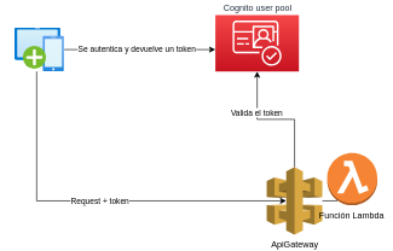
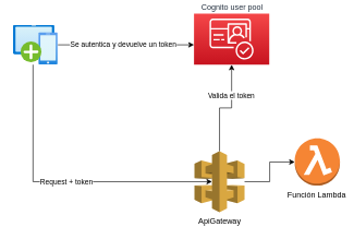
  <mxCell id="0" />
  <mxCell id="1" parent="0" />
  <mxCell id="2" value="Cognito user pool&lt;br&gt;" style="sketch=0;points=[[0,0,0],[0.25,0,0],[0.5,0,0],[0.75,0,0],[1,0,0],[0,1,0],[0.25,1,0],[0.5,1,0],[0.75,1,0],[1,1,0],[0,0.25,0],[0,0.5,0],[0,0.75,0],[1,0.25,0],[1,0.5,0],[1,0.75,0]];outlineConnect=0;fontColor=#232F3E;gradientColor=#F54749;gradientDirection=north;fillColor=#C7131F;strokeColor=#ffffff;dashed=0;verticalLabelPosition=top;verticalAlign=bottom;align=center;html=1;fontSize=12;fontStyle=0;aspect=fixed;shape=mxgraph.aws4.resourceIcon;resIcon=mxgraph.aws4.cognito;labelPosition=center;" vertex="1" parent="1"><mxGeometry x="296" y="20" width="115" height="78" as="geometry" /></mxCell>
  <mxCell id="3" style="edgeStyle=orthogonalEdgeStyle;rounded=0;orthogonalLoop=1;jettySize=auto;html=1;entryX=0;entryY=0.613;entryDx=0;entryDy=0;entryPerimeter=0;" edge="1" parent="1" source="7" target="2"><mxGeometry relative="1" as="geometry" /></mxCell>
  <mxCell id="4" value="Se autentica y devuelve un token&lt;br&gt;" style="edgeLabel;html=1;align=center;verticalAlign=middle;resizable=0;points=[];" vertex="1" connectable="0" parent="3"><mxGeometry x="-0.239" y="-4" relative="1" as="geometry"><mxPoint x="20" y="-4" as="offset" /></mxGeometry></mxCell>
  <mxCell id="5" style="edgeStyle=orthogonalEdgeStyle;rounded=0;orthogonalLoop=1;jettySize=auto;html=1;entryX=0.35;entryY=0.5;entryDx=0;entryDy=0;entryPerimeter=0;" edge="1" parent="1" source="7" target="9"><mxGeometry relative="1" as="geometry"><mxPoint x="54" y="300" as="targetPoint" /><Array as="points"><mxPoint x="50" y="277" /></Array></mxGeometry></mxCell>
  <mxCell id="6" value="Request + token" style="edgeLabel;html=1;align=center;verticalAlign=middle;resizable=0;points=[];" vertex="1" connectable="0" parent="5"><mxGeometry x="0.015" relative="1" as="geometry"><mxPoint as="offset" /></mxGeometry></mxCell>
  <mxCell id="7" value="" style="aspect=fixed;html=1;points=[];align=center;image;fontSize=12;image=img/lib/azure2/intune/Device_Enrollment.svg;" vertex="1" parent="1"><mxGeometry x="20" y="37.6" width="68" height="60.4" as="geometry" /></mxCell>
  <mxCell id="8" style="edgeStyle=orthogonalEdgeStyle;rounded=0;orthogonalLoop=1;jettySize=auto;html=1;" edge="1" parent="1" source="9" target="10"><mxGeometry relative="1" as="geometry"><mxPoint x="470" y="230" as="targetPoint" /></mxGeometry></mxCell>
- <mxCell id="9" value="ApiGateway" style="outlineConnect=0;dashed=0;verticalLabelPosition=bottom;verticalAlign=top;align=center;html=1;shape=mxgraph.aws3.api_gateway;fillColor=#D9A741;gradientColor=none;" vertex="1" parent="1"><mxGeometry x="366.75" y="230" width="76.5" height="93" as="geometry" /></mxCell>
+ <mxCell id="9" value="ApiGateway" style="outlineConnect=0;dashed=0;verticalLabelPosition=bottom;verticalAlign=top;align=center;html=1;shape=mxgraph.aws3.api_gateway;fillColor=#D9A741;gradientColor=none;" vertex="1" parent="1"><mxGeometry x="296.75" y="230" width="76.5" height="93" as="geometry" /></mxCell>
  <mxCell id="10" value="Función Lambda&amp;nbsp;" style="outlineConnect=0;dashed=0;verticalLabelPosition=bottom;verticalAlign=top;align=center;html=1;shape=mxgraph.aws3.lambda_function;fillColor=#F58534;gradientColor=none;" vertex="1" parent="1"><mxGeometry x="450" y="210.5" width="69" height="72" as="geometry" /></mxCell>
  <mxCell id="11" style="edgeStyle=orthogonalEdgeStyle;rounded=0;orthogonalLoop=1;jettySize=auto;html=1;exitX=0.5;exitY=0;exitDx=0;exitDy=0;exitPerimeter=0;" edge="1" parent="1" source="9" target="2"><mxGeometry relative="1" as="geometry" /></mxCell>
  <mxCell id="12" value="Valida el token" style="edgeLabel;html=1;align=center;verticalAlign=middle;resizable=0;points=[];" vertex="1" connectable="0" parent="11"><mxGeometry x="0.385" y="1" relative="1" as="geometry"><mxPoint as="offset" /></mxGeometry></mxCell>
